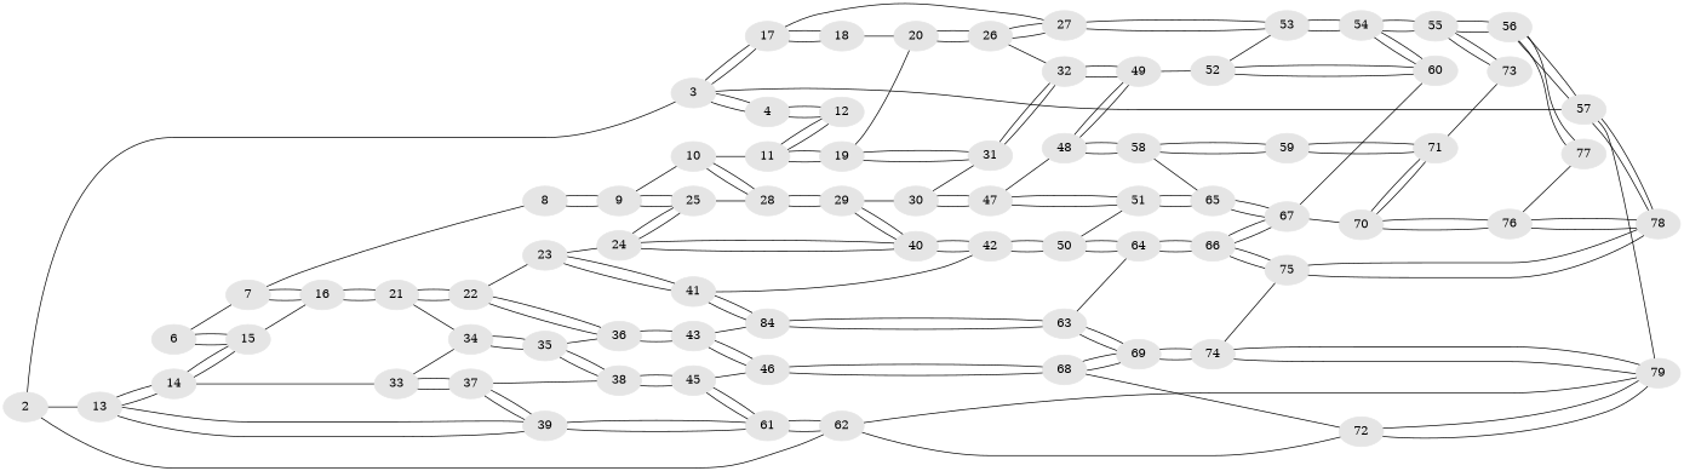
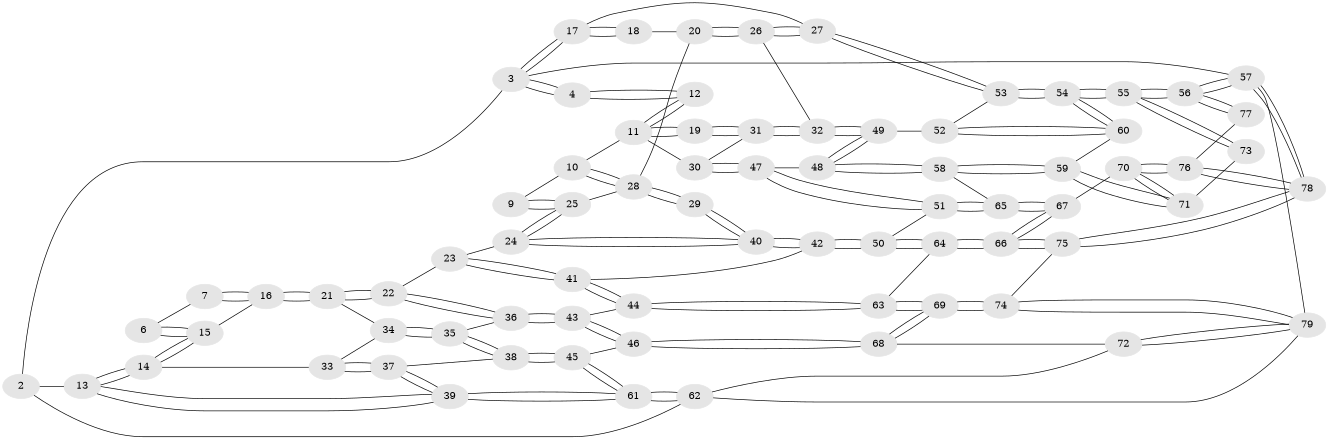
  graph {
    rankdir=LR
    node [color=gray90 style=filled]
    2
    3
    13
    62
    6
    7
    15
    4
    17
    57
    14
    39
    79
    72
    12
    18
    27
    78
-   8
    9
    16
    21
    10
    25
    11
    28
    19
    29
    20
    31
    33
    61
    34
    37
    22
    53
    26
    32
    23
    36
    35
    24
    41
    43
    40
    42
-   44 [label=84]
+   44
    49
    54
    30
    47
    48
    51
    52
    38
    45
    46
    50
    63
    64
    68
    69
    58
    65
    59
    60
    66
    67
    55
    56
    73
    77
    71
    74
    75
    70
    76
    2 -- 3
    2 -- 13
    2 -- 62
    3 -- 4
    3 -- 4
    3 -- 17
    3 -- 17
    3 -- 57
    13 -- 14
    13 -- 14
    13 -- 39
    13 -- 39
    62 -- 79
    62 -- 72
    6 -- 7
    6 -- 15
    6 -- 15
-   7 -- 8
    7 -- 16
    7 -- 16
    15 -- 16
    4 -- 12
    4 -- 12
    17 -- 18
    17 -- 18
    17 -- 27
    57 -- 79
    57 -- 78
    57 -- 78
    14 -- 15
    14 -- 15
    14 -- 33
    39 -- 61
    39 -- 61
    72 -- 79
    72 -- 79
    18 -- 20
    27 -- 53
    27 -- 53
-   8 -- 9
-   8 -- 9
    9 -- 10
    9 -- 25
    9 -- 25
    16 -- 21
    16 -- 21
    21 -- 34
    21 -- 22
    21 -- 22
    10 -- 11
    10 -- 28
    10 -- 28
    25 -- 28
    11 -- 12
    11 -- 12
    11 -- 19
    11 -- 19
    28 -- 29
    28 -- 29
-   19 -- 20
+   28 -- 20
    19 -- 31
    19 -- 31
    29 -- 40
    29 -- 40
-   29 -- 30
+   11 -- 30
    20 -- 26
    20 -- 26
    31 -- 32
    31 -- 32
    33 -- 34
    33 -- 37
    33 -- 37
    61 -- 62
    61 -- 62
    34 -- 35
    34 -- 35
    37 -- 39
    37 -- 39
    37 -- 38
    22 -- 23
    22 -- 36
    22 -- 36
    53 -- 54
    53 -- 54
    26 -- 27
    26 -- 27
    26 -- 32
    32 -- 49
    32 -- 49
    23 -- 24
    23 -- 41
    23 -- 41
    36 -- 43
    36 -- 43
    35 -- 36
    35 -- 38
    35 -- 38
    24 -- 25
    24 -- 25
    24 -- 40
    24 -- 40
    41 -- 42
    41 -- 44
    41 -- 44
    43 -- 44
    43 -- 46
    43 -- 46
    40 -- 42
    40 -- 42
    42 -- 50
    42 -- 50
    44 -- 63
    44 -- 63
    49 -- 52
    54 -- 60
    54 -- 60
    54 -- 55
    54 -- 55
    30 -- 31
    30 -- 47
    30 -- 47
    47 -- 48
    47 -- 51
    47 -- 51
    48 -- 49
    48 -- 49
    48 -- 58
    48 -- 58
    51 -- 65
    51 -- 65
    52 -- 53
    52 -- 60
    52 -- 60
    38 -- 45
    38 -- 45
    45 -- 61
    45 -- 61
    45 -- 46
    46 -- 68
    46 -- 68
    50 -- 51
    50 -- 64
    50 -- 64
    63 -- 64
    63 -- 69
    63 -- 69
    64 -- 66
    64 -- 66
    68 -- 72
    68 -- 69
    68 -- 69
    69 -- 74
    69 -- 74
    58 -- 65
    58 -- 59
    58 -- 59
    65 -- 67
    65 -- 67
-   67 -- 60
+   59 -- 60
    59 -- 71
    59 -- 71
    66 -- 67
    66 -- 67
    66 -- 75
    66 -- 75
    67 -- 70
    55 -- 56
    55 -- 56
    55 -- 73
    55 -- 73
    56 -- 57
    56 -- 57
    56 -- 77
    56 -- 77
    71 -- 73
    74 -- 79
    74 -- 79
    74 -- 75
    75 -- 78
    75 -- 78
    70 -- 71
    70 -- 71
    70 -- 76
    70 -- 76
    76 -- 78
    76 -- 78
    76 -- 77
  }
